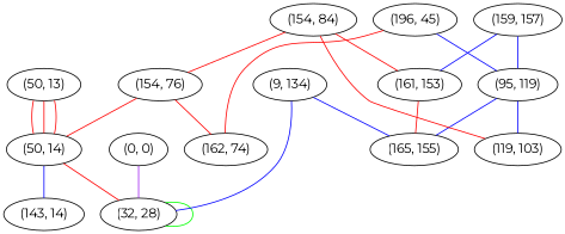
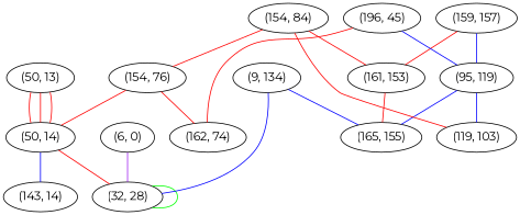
  graph {
    fontname=Montserrat
    node [fontname=Montserrat]
    edge [color=red fontname=Montserrat weight=1]
    "(50, 13)"
    "(50, 14)"
    "(143, 14)"
    "(32, 28)"
    n5 [label="(95, 119)"]
    "(159, 157)"
    "(161, 153)"
    "(119, 103)"
    "(165, 155)"
    "(154, 84)"
    "(154, 76)"
    "(162, 74)"
    "(196, 45)"
-   "(0, 0)"
+   "(0, 0)" [label="(6, 0)"]
    "(9, 134)"
    "(50, 13)" -- "(50, 14)"
    "(50, 13)" -- "(50, 14)"
    "(50, 13)" -- "(50, 14)"
    "(50, 14)" -- "(143, 14)" [color=blue weight=3]
    "(50, 14)" -- "(32, 28)"
    "(32, 28)" -- "(32, 28)" [color=green weight=2]
    n5 -- "(119, 103)" [color=blue weight=3]
    n5 -- "(165, 155)" [color=blue weight=3]
    "(159, 157)" -- n5 [color=blue weight=3]
-   "(159, 157)" -- "(161, 153)" [color=blue]
+   "(159, 157)" -- "(161, 153)"
    "(161, 153)" -- "(165, 155)"
    "(154, 84)" -- "(161, 153)"
    "(154, 84)" -- "(119, 103)"
    "(154, 84)" -- "(154, 76)"
    "(154, 76)" -- "(50, 14)"
    "(154, 76)" -- "(162, 74)"
    "(196, 45)" -- n5 [color=blue weight=3]
    "(196, 45)" -- "(162, 74)"
    "(0, 0)" -- "(32, 28)" [color=purple weight=4]
    "(9, 134)" -- "(32, 28)" [color=blue]
    "(9, 134)" -- "(165, 155)" [color=blue weight=3]
  }
